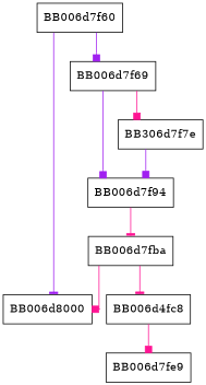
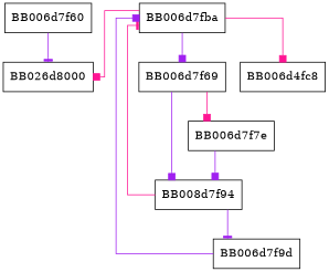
  digraph {
    splines=ortho
    node [shape=box]
    edge [arrowhead=box color=purple]
    BB006d7f60
-   BB006d8000
+   BB006d8000 [label=BB026d8000]
    BB006d7f69
-   BB006d7f94
-   BB006d7f7e [label=BB306d7f7e]
+   BB006d7f94 [label=BB008d7f94]
+   BB006d7f7e
    BB006d7fba
+   BB006d7f9d
    n8 [label=BB006d4fc8]
-   BB006d7fe9
    BB006d7f60 -> BB006d8000 [arrowhead=tee]
-   BB006d7f60 -> BB006d7f69
+   BB006d7fba -> BB006d7f69
    BB006d7f69 -> BB006d7f94
    BB006d7f69 -> BB006d7f7e [color=deeppink]
    BB006d7f94 -> BB006d7fba [arrowhead=tee color=deeppink]
+   BB006d7f94 -> BB006d7f9d [arrowhead=tee]
    BB006d7f7e -> BB006d7f94
    BB006d7fba -> BB006d8000 [color=deeppink]
-   BB006d7fba -> n8 [arrowhead=tee color=deeppink]
-   n8 -> BB006d7fe9 [color=deeppink]
+   BB006d7fba -> n8 [color=deeppink]
+   BB006d7f9d -> BB006d7fba
  }
